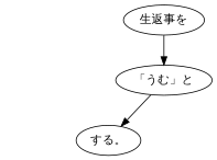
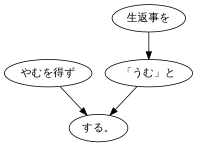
  digraph {
    n1 [label="する。"]
+   n2 [label="やむを得ず"]
    n3 [label="「うむ」と"]
    n4 [label="生返事を"]
+   n2 -> n1
    n3 -> n1
    n4 -> n3
  }
